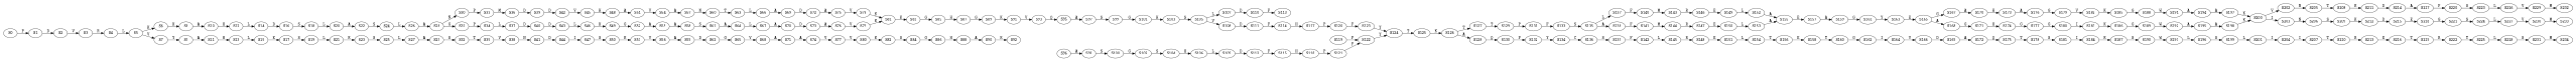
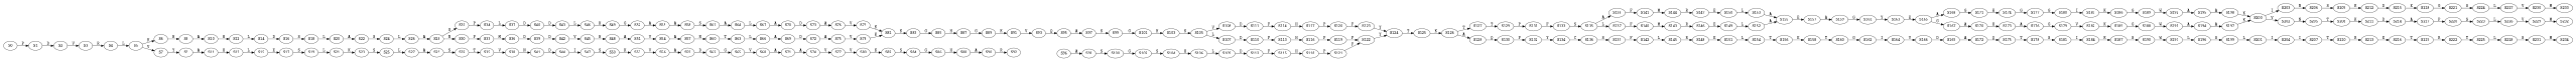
  strict digraph {
    fontname="Courier Prime"
    rankdir=LR
    node [fontname="Courier Prime"]
    edge [fontname="Courier Prime"]
    S0
    S1
    S2
    S3
    S4
    S5
    S6
    S7
    S8
    S9
    S10
    S11
    S12
    S13
    S14
    S15
    S16
    S17
    S18
    S19
    S20
    S21
    S22
    S23
    S24
    S25
    S26
    S27
    S28
    S29
    S30
    S31
    S32
    S33
    S34
    S35
    S36
    S37
    S38
    S39
    S40
    S41
    S42
    S43
    S44
    S45
    S46
    S47
    S48
    S49
    S50
    S51
    S52
    S53
    S54
    S55
    S56
    S57
    S58
    S59
    S60
    S61
    S62
    S63
    S64
    S65
    S66
    S67
    S68
    S69
    S70
    S71
    S72
    S73
    S74
    S75
    S76
    S77
    S78
    S79
    S80
    S81
    S82
    S83
    S84
    S85
    S86
    S87
    S88
    S89
    S90
    S91
    S92
    S93
    S95
    S97
    S96
    S98
    S99
    S100
    S101
    S102
    S103
    S104
    S105
    S106
    S107
    S108
    S109
    S110
    S111
    S112
    S113
    S114
    S115
+   S116
    S117
    S118
    S119
    S120
    S121
    S122
    S123
    S124
    S125
    S126
    S127
    S128
    S129
    S130
    S131
    S132
    S133
    S134
    S135
    S136
    S137
    S138
    S139
    S140
    S141
    S142
    S143
    S144
    S145
    S146
    S147
    S148
    S149
    S150
    S151
    S152
    S153
    S154
    S155
    S156
    S157
    S158
    S159
    S160
    S161
    S162
    S163
    S164
    S165
    S166
    S167
    S168
    S169
    S170
    S171
    S172
    S173
    S174
    S175
    S176
    S177
    S178
    S179
    S180
    S181
    S182
    S183
    S184
    S185
    S186
    S187
    S188
    S189
    S190
    S191
    S192
    S193
    S194
    S195
    S196
    S197
    S198
    S199
    S200
    S201
    S202
    S203
    S204
    S205
    S206
    S207
    S208
    S209
    S210
    S211
    S212
    S213
    S214
    S215
    S216
    S217
    S218
    S219
    S220
    S221
    S222
    S223
    S224
    S225
    S226
    S227
    S228
    S229
    S230
    S231
    S232
    S233
    S234
    S0 -> S1 [label=P]
    S1 -> S2 [label=D]
    S2 -> S3 [label=V]
    S3 -> S4 [label=R]
    S4 -> S5 [label=L]
    S5 -> S6 [label=K]
    S5 -> S7 [label=V]
    S6 -> S8 [label=H]
    S7 -> S9 [label=Y]
    S8 -> S10 [label=A]
    S9 -> S11 [label=A]
    S10 -> S12 [label=H]
    S11 -> S13 [label=H]
    S12 -> S14 [label=L]
    S13 -> S15 [label=L]
    S14 -> S16 [label=D]
    S15 -> S17 [label=E]
    S16 -> S18 [label=S]
    S17 -> S19 [label=S]
    S18 -> S20 [label=L]
    S19 -> S21 [label=L]
    S20 -> S22 [label=A]
    S21 -> S23 [label=K]
    S22 -> S24 [label=S]
    S23 -> S25 [label=S]
    S24 -> S26 [label=L]
    S25 -> S27 [label=L]
    S26 -> S28 [label=A]
    S27 -> S29 [label=A]
    S28 -> S30 [label=N]
    S28 -> S31 [label=G]
    S29 -> S32 [label=S]
    S30 -> S33 [label=P]
    S31 -> S34 [label=P]
    S32 -> S35 [label=T]
    S33 -> S36 [label=M]
    S34 -> S37 [label=L]
    S35 -> S38 [label=V]
    S36 -> S39 [label=D]
    S37 -> S40 [label=D]
    S38 -> S41 [label=N]
    S39 -> S42 [label=D]
    S40 -> S43 [label=D]
    S41 -> S44 [label=D]
    S42 -> S45 [label=V]
    S43 -> S46 [label=L]
    S44 -> S47 [label=I]
    S45 -> S48 [label=H]
    S46 -> S49 [label=H]
    S47 -> S50 [label=S]
    S48 -> S51 [label=A]
    S49 -> S52 [label=G]
    S50 -> S53 [label=K]
    S51 -> S54 [label=V]
    S52 -> S55 [label=A]
    S53 -> S56 [label=V]
    S54 -> S57 [label=A]
    S55 -> S58 [label=A]
    S56 -> S59 [label=A]
    S57 -> S60 [label=N]
    S58 -> S61 [label=S]
    S59 -> S62 [label=D]
    S60 -> S63 [label=T]
    S61 -> S64 [label=A]
    S62 -> S65 [label=G]
    S63 -> S66 [label=L]
    S64 -> S67 [label=L]
    S65 -> S68 [label=V]
    S66 -> S69 [label=A]
    S67 -> S70 [label=A]
    S68 -> S71 [label=A]
    S69 -> S72 [label=D]
    S70 -> S73 [label=D]
    S71 -> S74 [label=A]
    S72 -> S75 [label=A]
    S73 -> S76 [label=A]
    S74 -> S77 [label=V]
    S75 -> S78 [label=V]
    S76 -> S79 [label=V]
    S77 -> S80 [label=V]
    S78 -> S81 [label=K]
    S79 -> S81 [label=K]
    S80 -> S82 [label=K]
    S81 -> S83 [label=K]
    S82 -> S84 [label=S]
    S83 -> S85 [label=G]
    S84 -> S86 [label=G]
    S85 -> S87 [label=H]
    S86 -> S88 [label=H]
    S87 -> S89 [label=G]
    S88 -> S90 [label=A]
    S89 -> S91 [label=K]
    S90 -> S92 [label=R]
    S91 -> S93 [label=V]
    S93 -> S95 [label=Q]
    S95 -> S97 [label=A]
    S97 -> S99 [label=S]
    S96 -> S98 [label=A]
    S98 -> S100 [label=S]
    S99 -> S101 [label=G]
    S100 -> S102 [label=G]
    S101 -> S103 [label=H]
    S102 -> S104 [label=S]
    S103 -> S105 [label=S]
    S104 -> S106 [label=H]
    S105 -> S107 [label=L]
    S105 -> S108 [label=V]
    S106 -> S109 [label=L]
    S107 -> S110 [label=D]
    S108 -> S111 [label=D]
    S109 -> S112 [label=D]
    S110 -> S113 [label=F]
    S111 -> S114 [label=F]
    S112 -> S115 [label=F]
+   S113 -> S116 [label=H]
    S114 -> S117 [label=H]
    S115 -> S118 [label=H]
+   S116 -> S119 [label=P]
    S117 -> S120 [label=P]
    S118 -> S121 [label=P]
    S119 -> S122 [label=F]
    S120 -> S123 [label=F]
    S121 -> S122 [label=F]
    S122 -> S124 [label=Y]
    S123 -> S124 [label=Y]
    S124 -> S125 [label=T]
    S125 -> S126 [label=K]
    S126 -> S127 [label=T]
    S126 -> S128 [label=A]
    S127 -> S129 [label=T]
    S128 -> S130 [label=Q]
    S129 -> S131 [label=P]
    S130 -> S132 [label=P]
    S131 -> S133 [label=F]
    S132 -> S134 [label=Y]
    S133 -> S135 [label=S]
    S134 -> S136 [label=C]
    S135 -> S137 [label=L]
    S135 -> S138 [label=A]
    S136 -> S139 [label=S]
    S137 -> S140 [label=F]
    S138 -> S141 [label=F]
    S139 -> S142 [label=F]
    S140 -> S143 [label=M]
    S141 -> S144 [label=M]
    S142 -> S145 [label=L]
    S143 -> S146 [label=R]
    S144 -> S147 [label=R]
    S145 -> S148 [label=R]
    S146 -> S149 [label=E]
    S147 -> S150 [label=E]
    S148 -> S151 [label=E]
    S149 -> S152 [label=L]
    S150 -> S153 [label=L]
    S151 -> S154 [label=L]
    S152 -> S155 [label=A]
    S153 -> S155 [label=A]
    S154 -> S156 [label=T]
    S155 -> S157 [label=E]
    S156 -> S158 [label=E]
    S157 -> S159 [label=A]
    S158 -> S160 [label=T]
    S159 -> S161 [label=G]
    S160 -> S162 [label=G]
    S161 -> S163 [label=Y]
    S162 -> S164 [label=I]
    S163 -> S165 [label=E]
    S164 -> S166 [label=V]
    S165 -> S167 [label=G]
    S165 -> S168 [label=A]
    S166 -> S169 [label=D]
    S167 -> S170 [label=A]
    S168 -> S171 [label=G]
    S169 -> S172 [label=A]
    S170 -> S173 [label=H]
    S171 -> S174 [label=H]
    S172 -> S175 [label=Q]
    S173 -> S176 [label=A]
    S174 -> S177 [label=G]
    S175 -> S178 [label=T]
    S176 -> S179 [label=G]
    S177 -> S180 [label=G]
    S178 -> S181 [label=S]
    S179 -> S182 [label=V]
    S180 -> S183 [label=I]
    S181 -> S184 [label=I]
    S182 -> S185 [label=K]
    S183 -> S186 [label=K]
    S184 -> S187 [label=K]
    S185 -> S188 [label=G]
    S186 -> S189 [label=G]
    S187 -> S190 [label=S]
    S188 -> S191 [label=W]
    S189 -> S192 [label=W]
    S190 -> S193 [label=W]
    S191 -> S194 [label=A]
    S192 -> S195 [label=A]
    S193 -> S196 [label=L]
    S194 -> S197 [label=A]
    S195 -> S198 [label=A]
    S196 -> S199 [label=S]
    S197 -> S200 [label=K]
    S198 -> S200 [label=K]
    S199 -> S201 [label=L]
    S200 -> S202 [label=V]
    S200 -> S203 [label=I]
    S201 -> S204 [label=I]
    S202 -> S205 [label=N]
    S203 -> S206 [label=N]
    S204 -> S207 [label=I]
    S205 -> S208 [label=T]
    S206 -> S209 [label=S]
    S207 -> S210 [label=T]
    S208 -> S211 [label=K]
    S209 -> S212 [label=K]
    S210 -> S213 [label=R]
    S211 -> S214 [label=D]
    S212 -> S215 [label=D]
    S213 -> S216 [label=E]
    S214 -> S217 [label=A]
    S215 -> S218 [label=E]
    S216 -> S219 [label=T]
    S217 -> S220 [label=P]
    S218 -> S221 [label=G]
    S219 -> S222 [label=R]
    S220 -> S223 [label=S]
    S221 -> S224 [label=S]
    S222 -> S225 [label=T]
    S223 -> S226 [label=L]
    S224 -> S227 [label=L]
    S225 -> S228 [label=L]
    S226 -> S229 [label=V]
    S227 -> S230 [label=V]
    S228 -> S231 [label=S]
    S229 -> S232 [label=M]
    S230 -> S233 [label=M]
    S231 -> S234 [label=M]
  }
